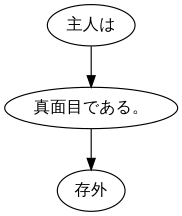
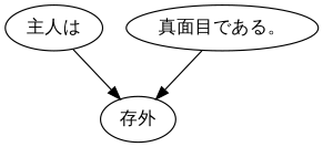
  digraph {
    n1 [label="主人は"]
    n2 [label="真面目である。"]
    n3 [label="存外"]
-   n1 -> n2
+   n1 -> n3
    n2 -> n3
  }
